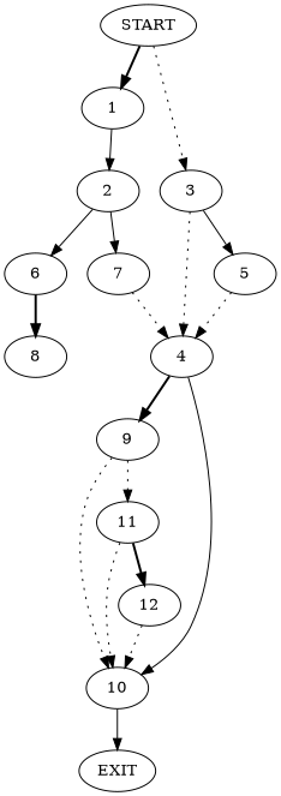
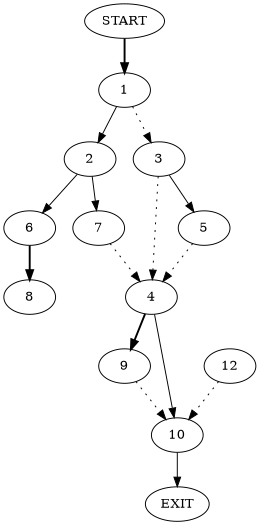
  digraph {
    edge [style=dotted]
    n1 [label=START]
    1
    2
    3
    n5 [label=EXIT]
    6
    7
    4
    5
    8
    9
    10
-   11
    12
    n1 -> 1 [style=bold]
    1 -> 2 [style=solid]
-   n1 -> 3
+   1 -> 3
    2 -> 6 [style=solid]
    2 -> 7 [style=solid]
    3 -> 4
    3 -> 5 [style=solid]
    6 -> 8 [style=bold]
    7 -> 4
    4 -> 9 [style=bold]
    4 -> 10 [style=solid]
    5 -> 4
    9 -> 10
-   9 -> 11
    10 -> n5 [style=solid]
-   11 -> 10
-   11 -> 12 [style=bold]
    12 -> 10
  }
